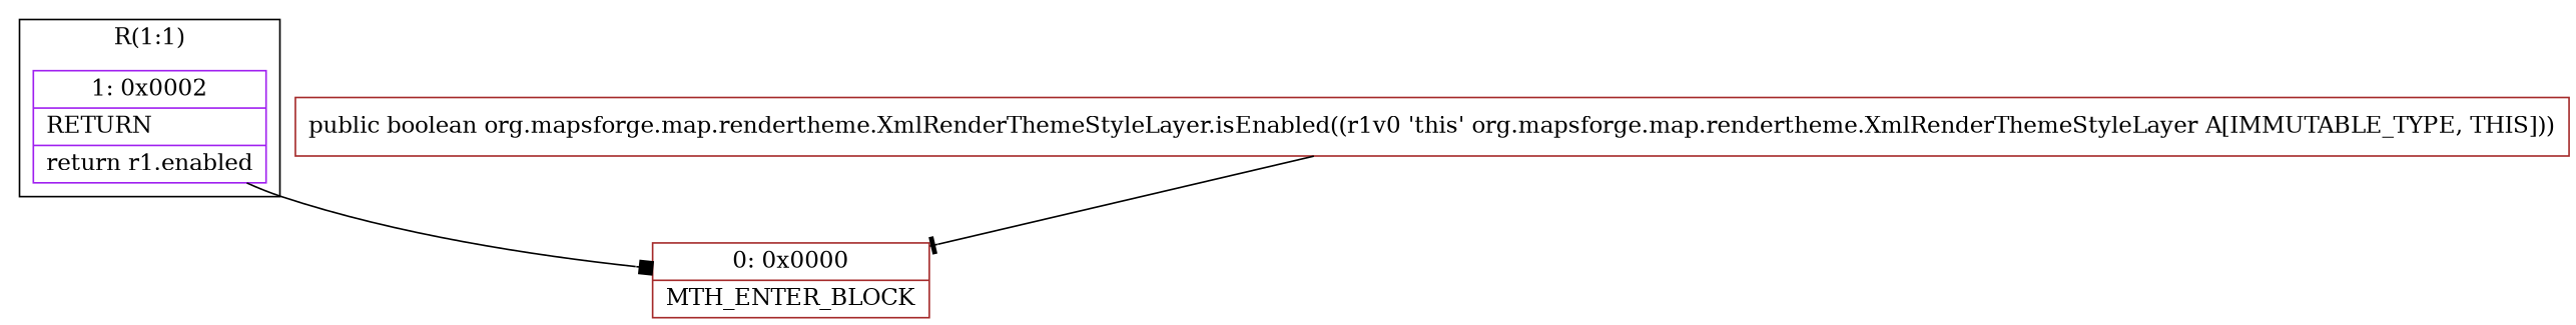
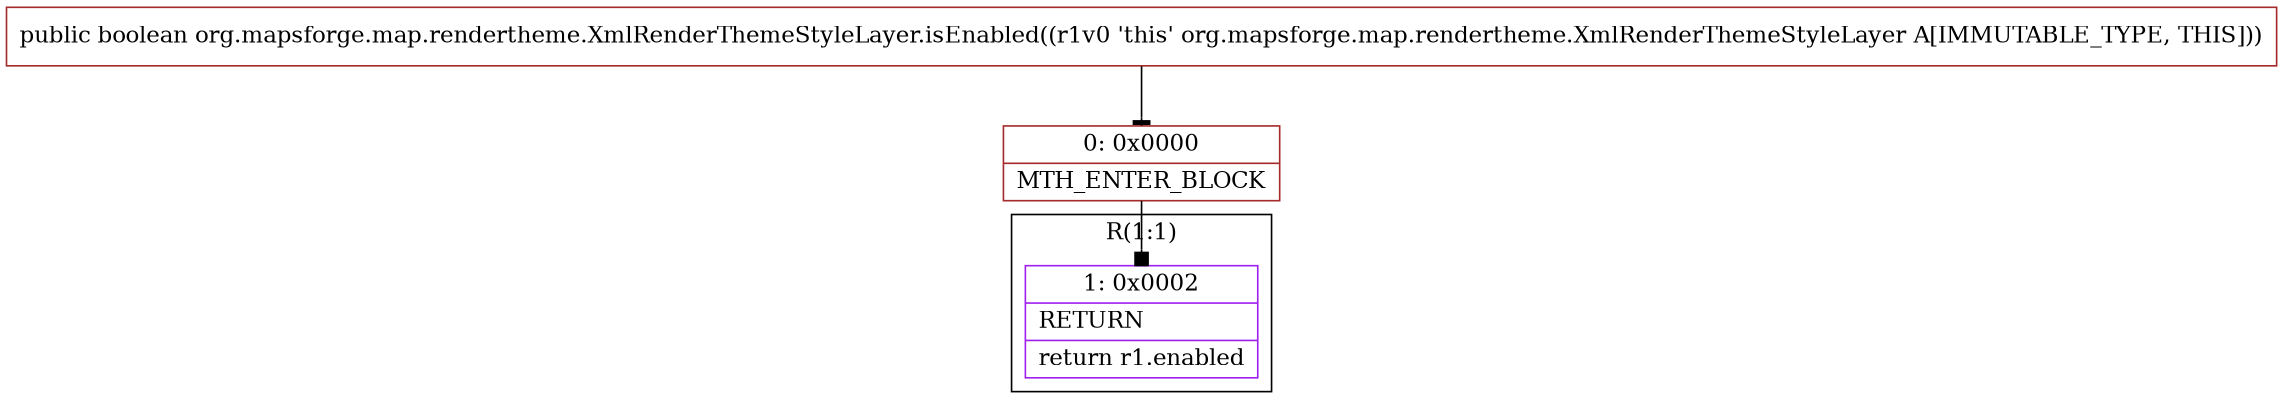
  digraph {
    node [color=brown shape=record]
    n1 [color=purple label="{1\:\ 0x0002|RETURN\l|return r1.enabled\l}"]
    n2 [label="{0\:\ 0x0000|MTH_ENTER_BLOCK\l}"]
    n3 [label="{public boolean org.mapsforge.map.rendertheme.XmlRenderThemeStyleLayer.isEnabled((r1v0 'this' org.mapsforge.map.rendertheme.XmlRenderThemeStyleLayer A[IMMUTABLE_TYPE, THIS])) }"]
    subgraph cluster_1 {
      label="R(1:1)"
      n1
    }
-   n1 -> n2 [arrowhead=box]
+   n2 -> n1 [arrowhead=box]
    n3 -> n2 [arrowhead=tee]
  }
